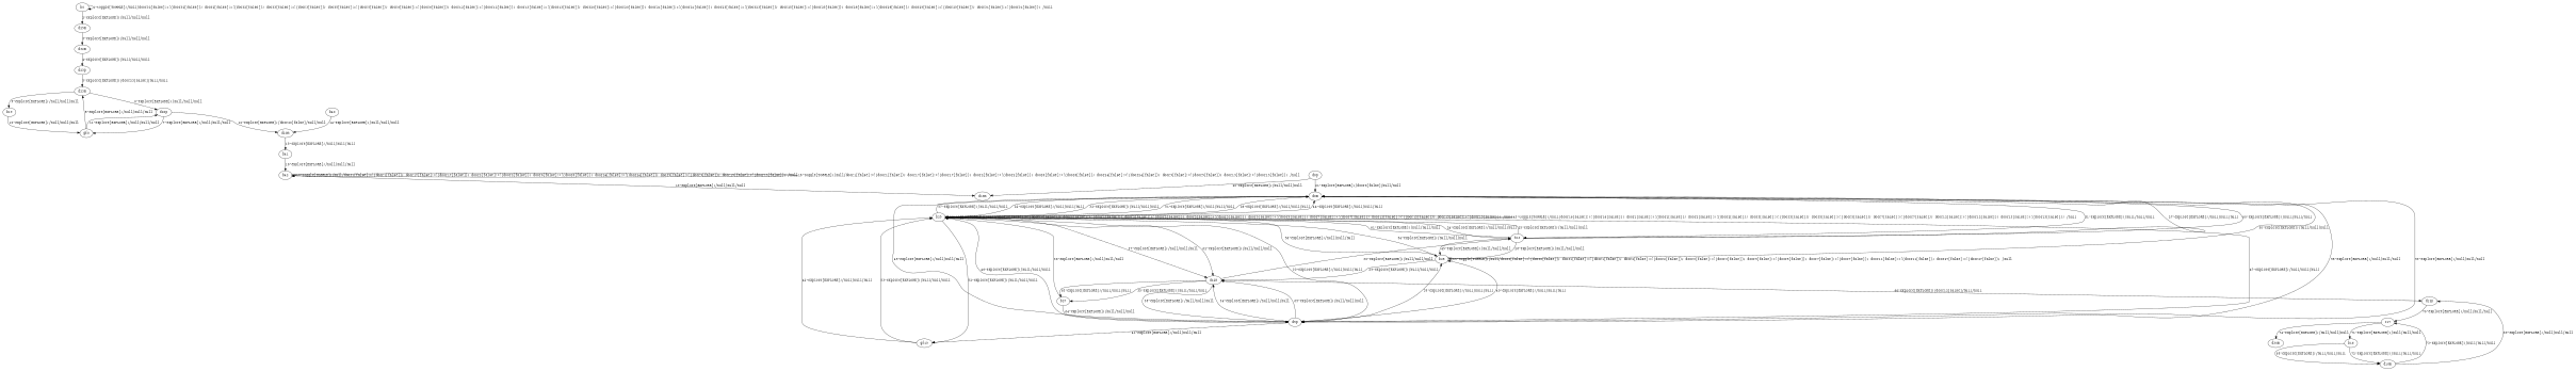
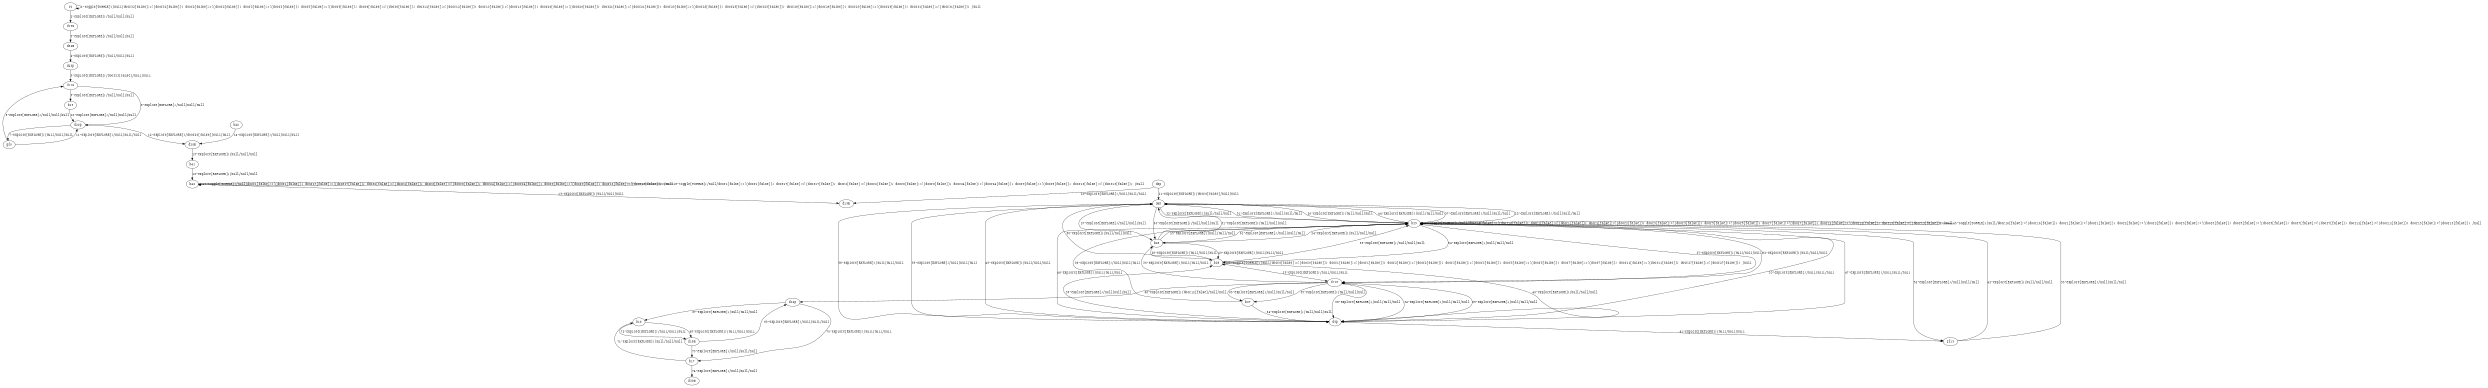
  digraph {
    fontname="Courier Prime"
    node [fontname="Courier Prime"]
    edge [fontname="Courier Prime"]
    b0
    d29m
    d32m
    d23p
    d23m
    d20p
    b19
    gf0
    d20m
    b41
    b40
    b42
    d19m
    d6p
    d6m
    b29
    b26
    d5p
    b28
    d12m
    gf19
    b27
    d12p
    b16
    b17
    d18m
    d30m
    b0 -> b0 [label="1-toggle[TOGGLE];/null/door32[false]:=!(door32[false]); door2[false]:=!(door2[false]); door3[false]:=!(door3[false]); door5[false]:=!(door5[false]); door6[false]:=!(door6[false]); door12[false]:=!(door12[false]); door13[false]:=!(door13[false]); door20[false]:=!(door20[false]); door21[false]:=!(door21[false]); door23[false]:=!(door23[false]); door25[false]:=!(door25[false]); door28[false]:=!(door28[false]); door29[false]:=!(door29[false]); door31[false]:=!(door31[false]); /null"]
    b0 -> d29m [label="2-explore[EXPLORE];/null/null/null"]
    d29m -> d32m [label="3-explore[EXPLORE];/null/null/null"]
    d32m -> d23p [label="4-explore[EXPLORE];/null/null/null"]
    d23p -> d23m [label="5-explore[EXPLORE];/door23[false]/null/null"]
    d23m -> d20p [label="6-explore[EXPLORE];/null/null/null"]
    d23m -> b19 [label="9-explore[EXPLORE];/null/null/null"]
    d20p -> gf0 [label="7-explore[EXPLORE];/null/null/null"]
    d20p -> d20m [label="12-explore[EXPLORE];/door20[false]/null/null"]
-   b19 -> gf0 [label="10-explore[EXPLORE];/null/null/null"]
+   b19 -> d20p [label="10-explore[EXPLORE];/null/null/null"]
    gf0 -> d23m [label="8-explore[EXPLORE];/null/null/null"]
    gf0 -> d20p [label="11-explore[EXPLORE];/null/null/null"]
    d20m -> b41 [label="15-explore[EXPLORE];/null/null/null"]
    b41 -> b42 [label="16-explore[EXPLORE];/null/null/null"]
    b40 -> d20m [label="14-explore[EXPLORE];/null/null/null"]
    b42 -> b42 [label="17-toggle[TOGGLE];/null/door1[false]:=!(door1[false]); door17[false]:=!(door17[false]); door2[false]:=!(door2[false]); door6[false]:=!(door6[false]); door24[false]:=!(door24[false]); door9[false]:=!(door9[false]); door13[false]:=!(door13[false]); /null"]
    b42 -> b42 [label="18-toggle[TOGGLE];/null/door1[false]:=!(door1[false]); door17[false]:=!(door17[false]); door2[false]:=!(door2[false]); door6[false]:=!(door6[false]); door24[false]:=!(door24[false]); door9[false]:=!(door9[false]); door13[false]:=!(door13[false]); /null"]
    b42 -> d19m [label="19-explore[EXPLORE];/null/null/null"]
    d6p -> d19m [label="20-explore[EXPLORE];/null/null/null"]
    d6p -> d6m [label="21-explore[EXPLORE];/door6[false]/null/null"]
    d6m -> b29 [label="22-explore[EXPLORE];/null/null/null"]
    d6m -> b29 [label="32-explore[EXPLORE];/null/null/null"]
    d6m -> b29 [label="51-explore[EXPLORE];/null/null/null"]
    d6m -> b26 [label="27-explore[EXPLORE];/null/null/null"]
    d6m -> b26 [label="60-explore[EXPLORE];/null/null/null"]
    d6m -> d5p [label="45-explore[EXPLORE];/null/null/null"]
    d6m -> d5p [label="58-explore[EXPLORE];/null/null/null"]
    b29 -> d6m [label="26-explore[EXPLORE];/null/null/null"]
    b29 -> d6m [label="44-explore[EXPLORE];/null/null/null"]
    b29 -> d6m [label="57-explore[EXPLORE];/null/null/null"]
    b29 -> b29 [label="23-toggle[TOGGLE];/null/door16[false]:=!(door16[false]); door1[false]:=!(door1[false]); door2[false]:=!(door2[false]); door3[false]:=!(door3[false]); door5[false]:=!(door5[false]); door7[false]:=!(door7[false]); door12[false]:=!(door12[false]); door13[false]:=!(door13[false]); /null"]
    b29 -> b29 [label="43-toggle[TOGGLE];/null/door16[false]:=!(door16[false]); door1[false]:=!(door1[false]); door2[false]:=!(door2[false]); door3[false]:=!(door3[false]); door5[false]:=!(door5[false]); door7[false]:=!(door7[false]); door12[false]:=!(door12[false]); door13[false]:=!(door13[false]); /null"]
    b29 -> b26 [label="24-explore[EXPLORE];/null/null/null"]
    b29 -> d5p [label="33-explore[EXPLORE];/null/null/null"]
    b29 -> d5p [label="47-explore[EXPLORE];/null/null/null"]
    b29 -> b28 [label="54-explore[EXPLORE];/null/null/null"]
    b29 -> d12m [label="37-explore[EXPLORE];/null/null/null"]
    b29 -> d12m [label="62-explore[EXPLORE];/null/null/null"]
    b29 -> gf19 [label="52-explore[EXPLORE];/null/null/null"]
    b26 -> d6m [label="31-explore[EXPLORE];/null/null/null"]
    b26 -> b29 [label="25-explore[EXPLORE];/null/null/null"]
    b26 -> b29 [label="61-explore[EXPLORE];/null/null/null"]
    b26 -> b28 [label="28-explore[EXPLORE];/null/null/null"]
    b26 -> b28 [label="49-explore[EXPLORE];/null/null/null"]
    d5p -> d6m [label="59-explore[EXPLORE];/null/null/null"]
    d5p -> b29 [label="46-explore[EXPLORE];/null/null/null"]
    d5p -> b28 [label="39-explore[EXPLORE];/null/null/null"]
    d5p -> d12m [label="34-explore[EXPLORE];/null/null/null"]
    d5p -> d12m [label="65-explore[EXPLORE];/null/null/null"]
    d5p -> gf19 [label="41-explore[EXPLORE];/null/null/null"]
    b28 -> d6m [label="50-explore[EXPLORE];/null/null/null"]
    b28 -> b29 [label="56-explore[EXPLORE];/null/null/null"]
    b28 -> d5p [label="40-explore[EXPLORE];/null/null/null"]
    b28 -> b28 [label="55-toggle[TOGGLE];/null/door0[false]:=!(door0[false]); door1[false]:=!(door1[false]); door2[false]:=!(door2[false]); door3[false]:=!(door3[false]); door5[false]:=!(door5[false]); door7[false]:=!(door7[false]); door11[false]:=!(door11[false]); door27[false]:=!(door27[false]); /null"]
    b28 -> d12m [label="29-explore[EXPLORE];/null/null/null"]
    d12m -> b26 [label="30-explore[EXPLORE];/null/null/null"]
    d12m -> d5p [label="38-explore[EXPLORE];/null/null/null"]
    d12m -> b27 [label="35-explore[EXPLORE];/null/null/null"]
    d12m -> b27 [label="63-explore[EXPLORE];/null/null/null"]
    d12m -> d12p [label="66-explore[EXPLORE];/door12[false]/null/null"]
    gf19 -> b29 [label="42-explore[EXPLORE];/null/null/null"]
    gf19 -> b29 [label="53-explore[EXPLORE];/null/null/null"]
    b27 -> b29 [label="36-explore[EXPLORE];/null/null/null"]
    b27 -> d5p [label="64-explore[EXPLORE];/null/null/null"]
+   d12p -> b16 [label="67-explore[EXPLORE];/null/null/null"]
    d12p -> b17 [label="70-explore[EXPLORE];/null/null/null"]
    b16 -> d18m [label="68-explore[EXPLORE];/null/null/null"]
    b16 -> d18m [label="72-explore[EXPLORE];/null/null/null"]
    b17 -> b16 [label="71-explore[EXPLORE];/null/null/null"]
    b17 -> d30m [label="74-explore[EXPLORE];/null/null/null"]
    d18m -> d12p [label="69-explore[EXPLORE];/null/null/null"]
    d18m -> b17 [label="73-explore[EXPLORE];/null/null/null"]
  }
